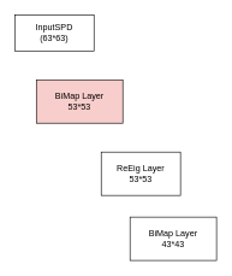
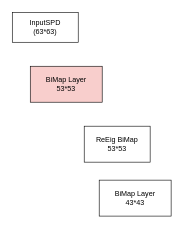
  <mxCell id="0" />
  <mxCell id="1" parent="0" />
  <mxCell id="2" value="InputSPD&lt;br&gt;(63*63)" style="rounded=0;whiteSpace=wrap;html=1;" vertex="1" parent="1"><mxGeometry x="20" y="20" width="110" height="50" as="geometry" /></mxCell>
  <mxCell id="3" value="BiMap Layer&lt;br&gt;53*53" style="rounded=0;whiteSpace=wrap;html=1;fillColor=#f8cecc;" vertex="1" parent="1"><mxGeometry x="50" y="110" width="120" height="60" as="geometry" /></mxCell>
- <mxCell id="4" value="ReEig Layer&lt;br&gt;53*53" style="rounded=0;whiteSpace=wrap;html=1;" vertex="1" parent="1"><mxGeometry x="140" y="210" width="110" height="60" as="geometry" /></mxCell>
- <mxCell id="5" value="BiMap Layer&lt;br&gt;43*43" style="rounded=0;whiteSpace=wrap;html=1;" vertex="1" parent="1"><mxGeometry x="180" y="300" width="120" height="60" as="geometry" /></mxCell>
+ <mxCell id="4" value="ReEig BiMap&lt;br&gt;53*53" style="rounded=0;whiteSpace=wrap;html=1;" vertex="1" parent="1"><mxGeometry x="140" y="210" width="110" height="60" as="geometry" /></mxCell>
+ <mxCell id="5" value="BiMap Layer&lt;br&gt;43*43" style="rounded=0;whiteSpace=wrap;html=1;" vertex="1" parent="1"><mxGeometry x="165" y="300" width="120" height="60" as="geometry" /></mxCell>
